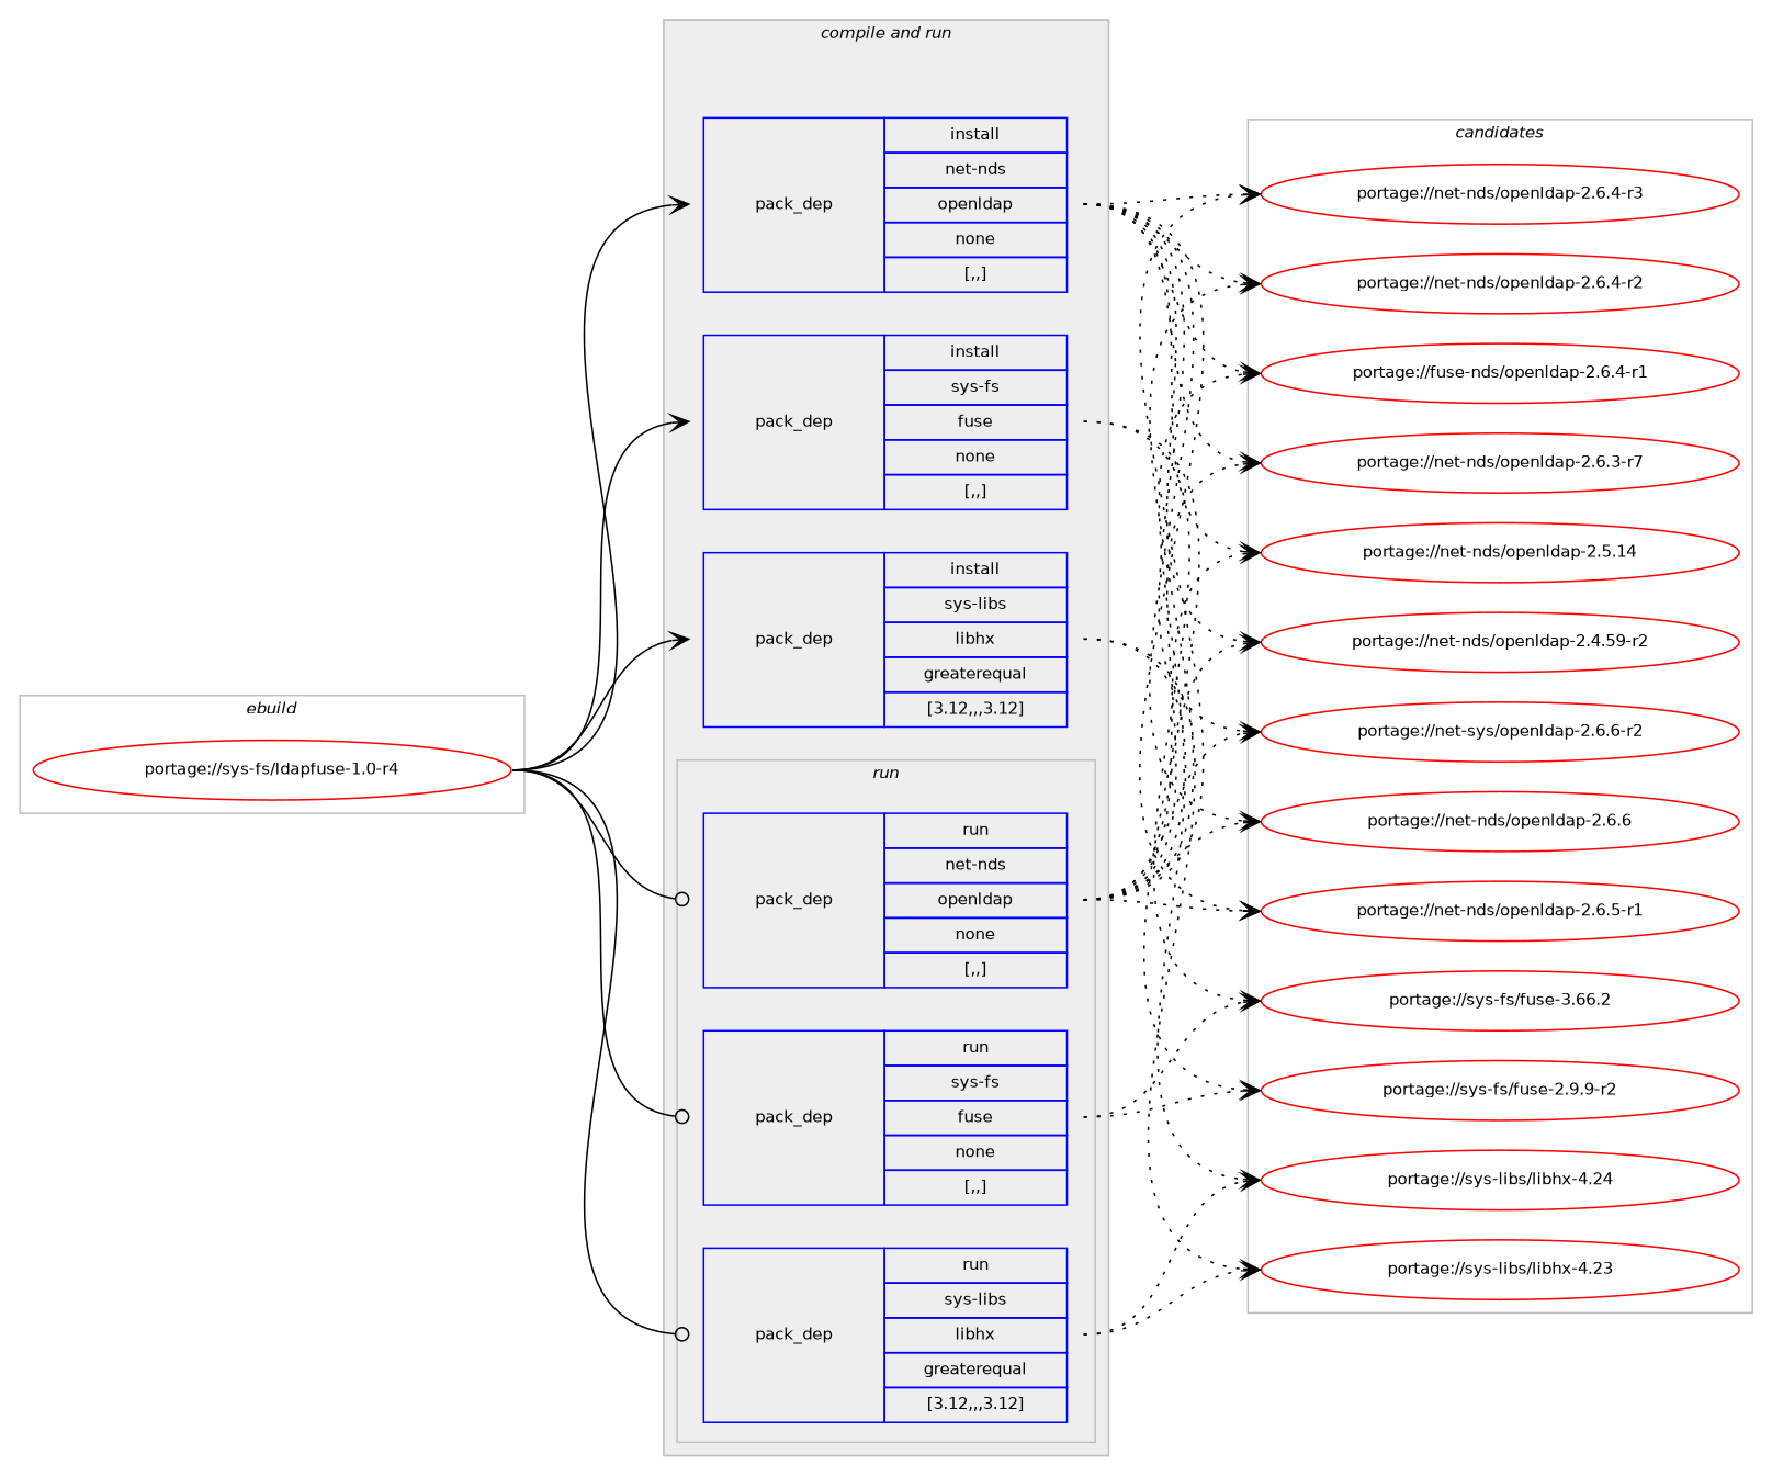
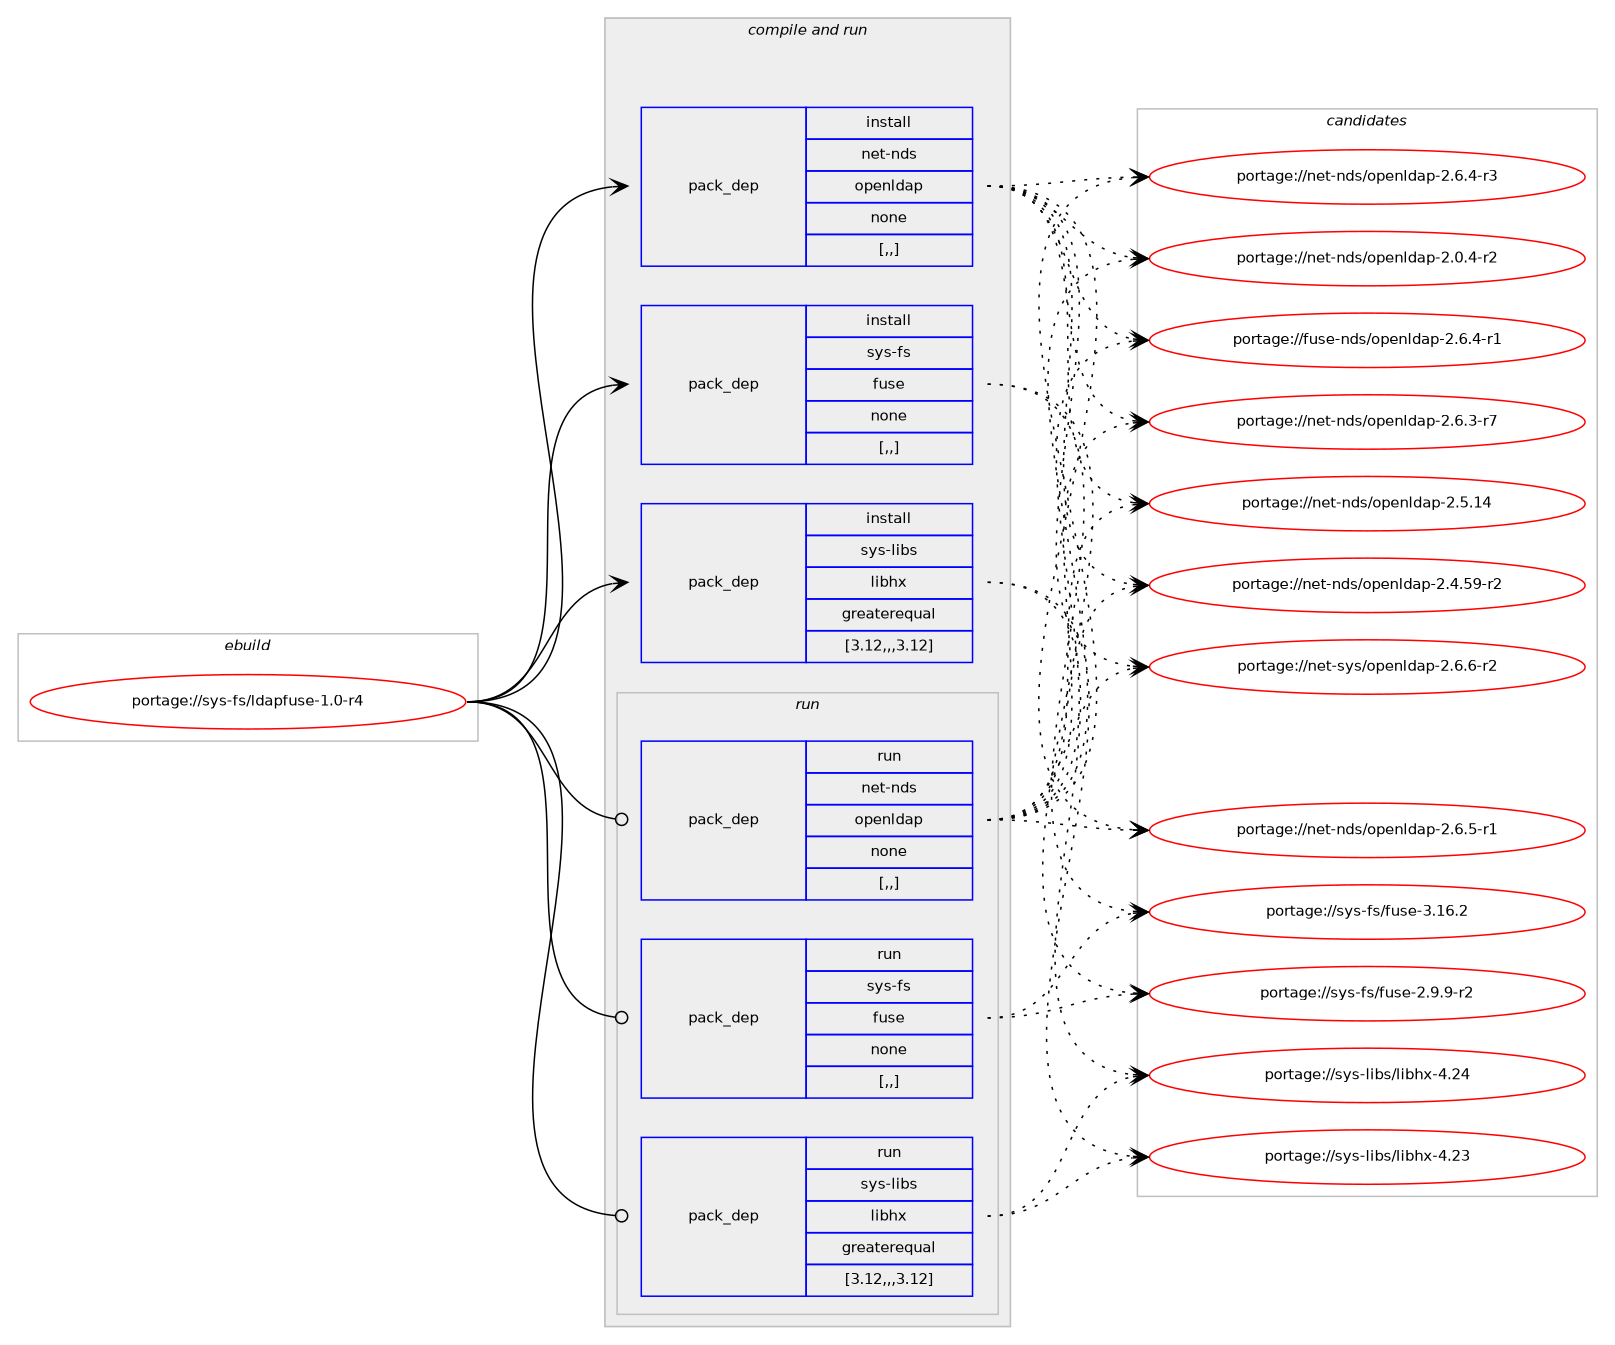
  digraph {
    compound=true
    concentrate=true
    fontname=Helvetica
    fontsize=10
    newrank=true
    rankdir=LR
    ranksep=1.5
    node [color=red fontname=Helvetica fontsize=10]
    edge [arrowhead=vee headport=w style=dotted tailport=e weight=100]
    n1 [label="portage://sys-fs/ldapfuse-1.0-r4" width=4]
    n2 [color=blue label=<<TABLE BORDER="0" CELLBORDER="1" CELLSPACING="0" CELLPADDING="4" WIDTH="220"><TR><TD ROWSPAN="6" CELLPADDING="30">pack_dep</TD></TR><TR><TD WIDTH="110">install</TD></TR><TR><TD>net-nds</TD></TR><TR><TD>openldap</TD></TR><TR><TD>none</TD></TR><TR><TD>[,,]</TD></TR></TABLE>> shape=none]
    n3 [color=blue label=<<TABLE BORDER="0" CELLBORDER="1" CELLSPACING="0" CELLPADDING="4" WIDTH="220"><TR><TD ROWSPAN="6" CELLPADDING="30">pack_dep</TD></TR><TR><TD WIDTH="110">install</TD></TR><TR><TD>sys-fs</TD></TR><TR><TD>fuse</TD></TR><TR><TD>none</TD></TR><TR><TD>[,,]</TD></TR></TABLE>> shape=none]
    n4 [color=blue label=<<TABLE BORDER="0" CELLBORDER="1" CELLSPACING="0" CELLPADDING="4" WIDTH="220"><TR><TD ROWSPAN="6" CELLPADDING="30">pack_dep</TD></TR><TR><TD WIDTH="110">install</TD></TR><TR><TD>sys-libs</TD></TR><TR><TD>libhx</TD></TR><TR><TD>greaterequal</TD></TR><TR><TD>[3.12,,,3.12]</TD></TR></TABLE>> shape=none]
    n5 [color=blue label=<<TABLE BORDER="0" CELLBORDER="1" CELLSPACING="0" CELLPADDING="4" WIDTH="220"><TR><TD ROWSPAN="6" CELLPADDING="30">pack_dep</TD></TR><TR><TD WIDTH="110">run</TD></TR><TR><TD>net-nds</TD></TR><TR><TD>openldap</TD></TR><TR><TD>none</TD></TR><TR><TD>[,,]</TD></TR></TABLE>> shape=none]
    n6 [color=blue label=<<TABLE BORDER="0" CELLBORDER="1" CELLSPACING="0" CELLPADDING="4" WIDTH="220"><TR><TD ROWSPAN="6" CELLPADDING="30">pack_dep</TD></TR><TR><TD WIDTH="110">run</TD></TR><TR><TD>sys-fs</TD></TR><TR><TD>fuse</TD></TR><TR><TD>none</TD></TR><TR><TD>[,,]</TD></TR></TABLE>> shape=none]
    n7 [color=blue label=<<TABLE BORDER="0" CELLBORDER="1" CELLSPACING="0" CELLPADDING="4" WIDTH="220"><TR><TD ROWSPAN="6" CELLPADDING="30">pack_dep</TD></TR><TR><TD WIDTH="110">run</TD></TR><TR><TD>sys-libs</TD></TR><TR><TD>libhx</TD></TR><TR><TD>greaterequal</TD></TR><TR><TD>[3.12,,,3.12]</TD></TR></TABLE>> shape=none]
    n8 [label="portage://net-sys/openldap-2.6.6-r2" width=4]
-   n9 [label="portage://net-nds/openldap-2.6.6" width=4]
    n10 [label="portage://net-nds/openldap-2.6.5-r1" width=4]
    n11 [label="portage://net-nds/openldap-2.6.4-r3" width=4]
-   n12 [label="portage://net-nds/openldap-2.6.4-r2" width=4]
+   n12 [label="portage://net-nds/openldap-2.0.4-r2" width=4]
    n13 [label="portage://fuse-nds/openldap-2.6.4-r1" width=4]
    n14 [label="portage://net-nds/openldap-2.6.3-r7" width=4]
    n15 [label="portage://net-nds/openldap-2.5.14" width=4]
    n16 [label="portage://net-nds/openldap-2.4.59-r2" width=4]
-   n17 [label="portage://sys-fs/fuse-3.66.2" width=4]
+   n17 [label="portage://sys-fs/fuse-3.16.2" width=4]
    n18 [label="portage://sys-fs/fuse-2.9.9-r2" width=4]
    n19 [label="portage://sys-libs/libhx-4.24" width=4]
    n20 [label="portage://sys-libs/libhx-4.23" width=4]
    subgraph cluster_1 {
      color=gray
      label=<<i>ebuild</i>>
      n1
    }
    subgraph cluster_2 {
      color=gray
      label=<<i>dependencies</i>>
      subgraph cluster_3 {
        color=gray
        fillcolor="#eeeeee"
        label=<<i>compile</i>>
        style=filled
        subgraph sub_4 {
          color=gray
          fillcolor="#eeeeee"
          label=<<i>compile</i>>
          style=filled
          n2
        }
        subgraph sub_5 {
          color=gray
          fillcolor="#eeeeee"
          label=<<i>compile</i>>
          style=filled
          n3
        }
        subgraph sub_6 {
          color=gray
          fillcolor="#eeeeee"
          label=<<i>compile</i>>
          style=filled
          n4
        }
      }
      subgraph cluster_7 {
        color=gray
        fillcolor="#eeeeee"
        label=<<i>compile and run</i>>
        style=filled
      }
      subgraph cluster_8 {
        color=gray
        fillcolor="#eeeeee"
        label=<<i>run</i>>
        style=filled
        subgraph sub_9 {
          color=gray
          fillcolor="#eeeeee"
          label=<<i>run</i>>
          style=filled
          n5
        }
        subgraph sub_10 {
          color=gray
          fillcolor="#eeeeee"
          label=<<i>run</i>>
          style=filled
          n6
        }
        subgraph sub_11 {
          color=gray
          fillcolor="#eeeeee"
          label=<<i>run</i>>
          style=filled
          n7
        }
      }
    }
    subgraph cluster_12 {
      color=gray
      label=<<i>candidates</i>>
      rank=same
      subgraph sub_13 {
        color=black
        label=<<i>candidates</i>>
        nodesep=1
        rank=same
        n8
-       n9
        n10
        n11
        n12
        n13
        n14
        n15
        n16
      }
      subgraph sub_14 {
        color=black
        label=<<i>candidates</i>>
        nodesep=1
        rank=same
        n17
        n18
      }
      subgraph sub_15 {
        color=black
        label=<<i>candidates</i>>
        nodesep=1
        rank=same
        n19
        n20
      }
      subgraph sub_16 {
        color=black
        label=<<i>candidates</i>>
        nodesep=1
        rank=same
        n8
-       n9
        n10
        n11
        n12
        n13
        n14
        n15
        n16
      }
      subgraph sub_17 {
        color=black
        label=<<i>candidates</i>>
        nodesep=1
        rank=same
        n17
        n18
      }
      subgraph sub_18 {
        color=black
        label=<<i>candidates</i>>
        nodesep=1
        rank=same
        n19
        n20
      }
    }
    n1 -> n2 [style=solid weight=20]
    n1 -> n3 [style=solid weight=20]
    n1 -> n4 [style=solid weight=20]
    n1 -> n5 [arrowhead=odot style=solid weight=20]
    n1 -> n6 [arrowhead=odot style=solid weight=20]
    n1 -> n7 [arrowhead=odot style=solid weight=20]
    n2 -> n8
-   n2 -> n9
    n2 -> n10
    n2 -> n11
    n2 -> n12
    n2 -> n13
    n2 -> n14
    n2 -> n15
    n2 -> n16
    n3 -> n17
    n3 -> n18
    n4 -> n19
    n4 -> n20
    n5 -> n8
-   n5 -> n9
    n5 -> n10
    n5 -> n11
    n5 -> n12
    n5 -> n13
    n5 -> n14
    n5 -> n15
    n5 -> n16
    n6 -> n17
    n6 -> n18
    n7 -> n19
    n7 -> n20
  }
